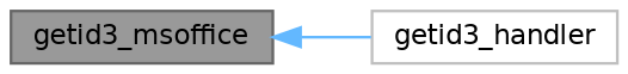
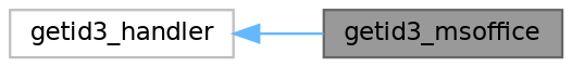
  digraph {
    rankdir=LR
    node [fontname=Helvetica fontsize=10 shape=box style=filled]
    n1 [color=gray40 fillcolor=grey60 fontcolor=black height=0.2 label=getid3_msoffice width=0.4]
    n2 [color=grey75 fillcolor=white height=0.2 label=getid3_handler width=0.4]
-   n1 -> n2 [color=steelblue1 dir=back fontname=Helvetica fontsize=10 labelfontname=Helvetica labelfontsize=10 style=solid]
+   n2 -> n1 [color=steelblue1 dir=back fontname=Helvetica fontsize=10 labelfontname=Helvetica labelfontsize=10 style=solid]
  }
